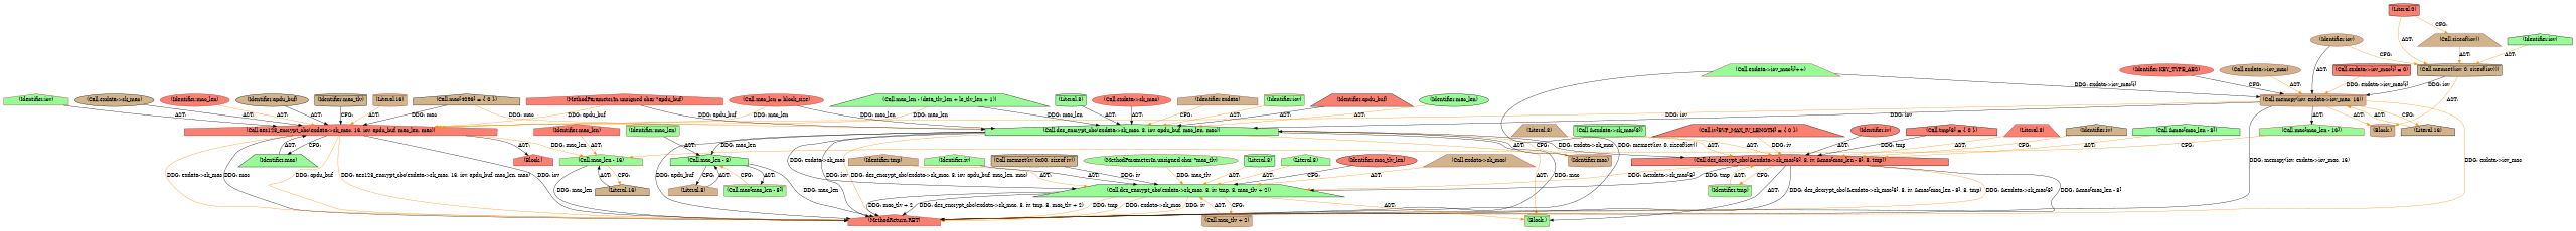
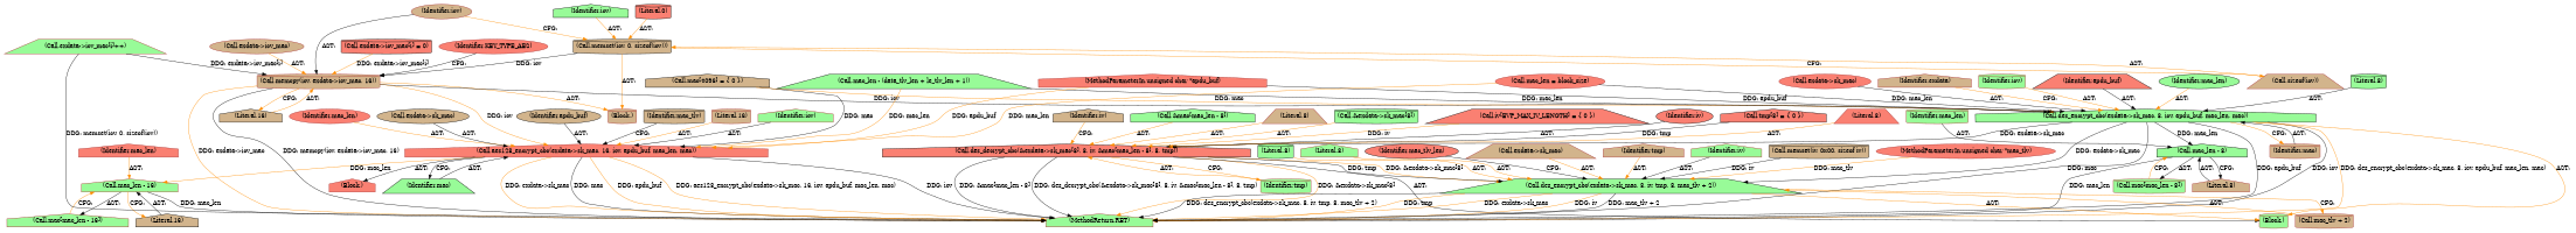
  digraph {
    node [color=brown fillcolor=tan shape=house style=filled]
    edge [color=darkorange]
    n1 [color=black label="(Call,memset(icv, 0, sizeof(icv)))" shape=cylinder]
    n2 [label="(Call,memcpy(icv, exdata->icv_mac, 16))" shape=cylinder]
    n3 [label="(Block,)" shape=cylinder]
    n4 [label="(Call,sizeof(icv))" shape=trapezium]
-   n5 [fillcolor=salmon label="(MethodReturn,RET)"]
+   n5 [fillcolor=palegreen label="(MethodReturn,RET)"]
    n6 [fillcolor=salmon label="(Call,aes128_encrypt_cbc(exdata->sk_mac, 16, icv, apdu_buf, mac_len, mac))"]
    n7 [color=black fillcolor=palegreen label="(Call,des_encrypt_cbc(exdata->sk_mac, 8, icv, apdu_buf, mac_len, mac))"]
    n8 [color=black label="(Literal,16)"]
    n9 [fillcolor=palegreen label="(Call,mac_len - 16)"]
    n10 [fillcolor=salmon label="(Block,)"]
    n11 [color=black fillcolor=palegreen label="(Identifier,mac)" shape=trapezium]
    n12 [color=black fillcolor=salmon label="(Call,des_decrypt_cbc(&exdata->sk_mac[8], 8, iv, &mac[mac_len - 8], 8, tmp))"]
    n13 [color=black fillcolor=palegreen label="(Call,des_encrypt_cbc(exdata->sk_mac, 8, iv, tmp, 8, mac_tlv + 2))" shape=trapezium]
    n14 [color=black fillcolor=palegreen label="(Call,mac_len - 8)"]
    n15 [label="(Identifier,mac)" shape=cylinder]
    n16 [fillcolor=palegreen label="(Block,)" shape=cylinder]
    n17 [fillcolor=palegreen label="(Call,mac[mac_len - 16])"]
    n18 [color=black label="(Literal,16)"]
    n19 [fillcolor=palegreen label="(Identifier,tmp)" shape=cylinder]
    n20 [label="(Call,mac_tlv + 2)" shape=cylinder]
    n21 [fillcolor=palegreen label="(Call,mac[mac_len - 8])" shape=cylinder]
    n22 [label="(Literal,8)"]
    n23 [fillcolor=salmon label="(Identifier,mac_len)" shape=ellipse]
    n24 [color=black label="(Call,exdata->sk_mac)" shape=ellipse]
    n25 [fillcolor=salmon label="(Call,exdata->sk_mac)" shape=ellipse]
    n26 [label="(Literal,8)" shape=trapezium]
    n27 [color=black fillcolor=palegreen label="(Call,&exdata->sk_mac[8])" shape=cylinder]
    n28 [label="(Identifier,exdata)"]
    n29 [color=black label="(Call,mac[4096] = { 0 })"]
    n30 [color=black fillcolor=salmon label="(Call,exdata->icv_mac[i] = 0)" shape=cylinder]
    n31 [fillcolor=palegreen label="(Identifier,icv)" shape=cylinder]
    n32 [color=black fillcolor=palegreen label="(Call,mac_len - (data_tlv_len + le_tlv_len + 1))" shape=trapezium]
    n33 [color=black label="(Call,memset(iv, 0x00, sizeof iv))" shape=cylinder]
    n34 [color=black label="(Identifier,apdu_buf)" shape=ellipse]
    n35 [color=black fillcolor=salmon label="(Call,iv[EVP_MAX_IV_LENGTH] = { 0 })" shape=trapezium]
    n36 [fillcolor=salmon label="(Identifier,mac_len)"]
    n37 [color=black fillcolor=salmon label="(Identifier,iv)" shape=ellipse]
    n38 [fillcolor=salmon label="(Call,mac_len = block_size)" shape=ellipse]
-   n39 [fillcolor=palegreen label="(MethodParameterIn,unsigned char *mac_tlv)" shape=ellipse]
+   n39 [fillcolor=salmon label="(MethodParameterIn,unsigned char *mac_tlv)" shape=ellipse]
    n40 [color=black label="(Identifier,mac_tlv)" shape=cylinder]
    n41 [color=black fillcolor=salmon label="(Identifier,apdu_buf)" shape=trapezium]
    n42 [color=black fillcolor=salmon label="(Literal,0)" shape=cylinder]
    n43 [color=black fillcolor=palegreen label="(Literal,8)" shape=cylinder]
    n44 [fillcolor=palegreen label="(Literal,8)"]
    n45 [fillcolor=palegreen label="(Call,exdata->icv_mac[i]++)" shape=trapezium]
    n46 [color=black fillcolor=salmon label="(Call,tmp[8] = { 0 })"]
    n47 [fillcolor=salmon label="(Literal,8)" shape=trapezium]
    n48 [label="(Literal,16)" shape=cylinder]
    n49 [fillcolor=salmon label="(Identifier,KEY_TYPE_AES)" shape=ellipse]
    n50 [label="(Call,exdata->icv_mac)" shape=ellipse]
    n51 [color=black fillcolor=salmon label="(Identifier,mac_tlv_len)" shape=ellipse]
    n52 [label="(Call,exdata->sk_mac)" shape=trapezium]
    n53 [label="(Identifier,icv)" shape=ellipse]
    n54 [color=black fillcolor=palegreen label="(Identifier,icv)"]
    n55 [fillcolor=palegreen label="(Identifier,icv)"]
    n56 [label="(Identifier,tmp)"]
    n57 [color=black fillcolor=palegreen label="(Identifier,mac_len)" shape=ellipse]
    n58 [color=black label="(Identifier,iv)"]
    n59 [fillcolor=salmon label="(MethodParameterIn,unsigned char *apdu_buf)"]
    n60 [fillcolor=palegreen label="(Identifier,mac_len)" shape=cylinder]
    n61 [color=black fillcolor=palegreen label="(Literal,8)" shape=cylinder]
    n62 [fillcolor=palegreen label="(Identifier,iv)"]
    n63 [color=black fillcolor=palegreen label="(Call,&mac[mac_len - 8])"]
    n1 -> n2 [color=black label="DDG: icv"]
    n1 -> n3 [label="AST: "]
-   n42 -> n4 [label="CFG: "]
+   n1 -> n4 [label="CFG: "]
    n2 -> n3 [label="AST: "]
    n2 -> n5 [label="DDG: exdata->icv_mac"]
    n2 -> n5 [color=black label="DDG: memcpy(icv, exdata->icv_mac, 16)"]
    n2 -> n6 [label="DDG: icv"]
    n2 -> n7 [color=black label="DDG: icv"]
    n2 -> n8 [label="CFG: "]
    n4 -> n1 [label="AST: "]
    n6 -> n5 [color=black label="DDG: mac"]
    n6 -> n5 [label="DDG: apdu_buf"]
    n6 -> n5 [label="DDG: aes128_encrypt_cbc(exdata->sk_mac, 16, icv, apdu_buf, mac_len, mac)"]
    n6 -> n5 [color=black label="DDG: icv"]
    n6 -> n5 [label="DDG: exdata->sk_mac"]
    n6 -> n9 [label="DDG: mac_len"]
    n6 -> n10 [color=black label="AST: "]
    n6 -> n11 [color=black label="CFG: "]
    n7 -> n5 [color=black label="DDG: apdu_buf"]
    n7 -> n5 [color=black label="DDG: icv"]
    n7 -> n5 [label="DDG: des_encrypt_cbc(exdata->sk_mac, 8, icv, apdu_buf, mac_len, mac)"]
    n7 -> n5 [color=black label="DDG: mac"]
    n7 -> n12 [color=black label="DDG: exdata->sk_mac"]
    n7 -> n13 [color=black label="DDG: exdata->sk_mac"]
    n7 -> n14 [color=black label="DDG: mac_len"]
    n7 -> n15 [label="CFG: "]
    n7 -> n16 [label="AST: "]
    n8 -> n2 [label="AST: "]
    n9 -> n5 [color=black label="DDG: mac_len"]
-   n2 -> n17 [color=black label="AST: "]
+   n9 -> n17 [color=black label="AST: "]
    n9 -> n18 [label="CFG: "]
    n11 -> n6 [color=black label="AST: "]
    n12 -> n5 [color=black label="DDG: des_decrypt_cbc(&exdata->sk_mac[8], 8, iv, &mac[mac_len - 8], 8, tmp)"]
    n12 -> n5 [label="DDG: &exdata->sk_mac[8]"]
    n12 -> n5 [color=black label="DDG: &mac[mac_len - 8]"]
    n12 -> n13 [label="DDG: &exdata->sk_mac[8]"]
    n12 -> n13 [color=black label="DDG: tmp"]
    n12 -> n16 [color=black label="AST: "]
    n12 -> n19 [label="CFG: "]
    n13 -> n5 [label="DDG: tmp"]
    n13 -> n5 [label="DDG: exdata->sk_mac"]
    n13 -> n5 [label="DDG: iv"]
    n13 -> n5 [color=black label="DDG: mac_tlv + 2"]
    n13 -> n5 [color=black label="DDG: des_encrypt_cbc(exdata->sk_mac, 8, iv, tmp, 8, mac_tlv + 2)"]
    n13 -> n16 [label="AST: "]
    n13 -> n20 [label="CFG: "]
    n14 -> n5 [color=black label="DDG: mac_len"]
    n14 -> n21 [color=black label="AST: "]
    n14 -> n22 [color=black label="CFG: "]
    n15 -> n7 [color=black label="AST: "]
    n17 -> n9 [label="CFG: "]
    n18 -> n9 [color=black label="AST: "]
    n19 -> n12 [label="AST: "]
    n20 -> n13 [label="AST: "]
    n21 -> n14 [label="CFG: "]
    n22 -> n14 [color=black label="AST: "]
    n23 -> n6 [label="AST: "]
    n24 -> n6 [color=black label="AST: "]
    n25 -> n7 [color=black label="AST: "]
    n26 -> n12 [label="AST: "]
    n27 -> n12 [label="AST: "]
    n28 -> n7 [label="CFG: "]
    n29 -> n6 [color=black label="DDG: mac"]
    n29 -> n7 [label="DDG: mac"]
    n30 -> n2 [label="DDG: exdata->icv_mac[i]"]
    n31 -> n7 [label="AST: "]
    n32 -> n6 [label="DDG: mac_len"]
    n32 -> n7 [color=black label="DDG: mac_len"]
    n33 -> n13 [color=black label="DDG: iv"]
    n34 -> n6 [color=black label="AST: "]
    n35 -> n12 [label="DDG: iv"]
    n36 -> n9 [label="AST: "]
    n37 -> n12 [color=black label="AST: "]
    n38 -> n6 [label="DDG: mac_len"]
    n38 -> n7 [color=black label="DDG: mac_len"]
    n39 -> n13 [label="DDG: mac_tlv"]
    n40 -> n6 [color=black label="CFG: "]
    n41 -> n7 [color=black label="AST: "]
    n42 -> n1 [label="AST: "]
    n43 -> n13 [label="AST: "]
    n44 -> n13 [label="AST: "]
    n45 -> n2 [color=black label="DDG: exdata->icv_mac[i]"]
    n45 -> n5 [color=black label="DDG: memset(icv, 0, sizeof(icv))"]
    n46 -> n12 [color=black label="DDG: tmp"]
    n47 -> n12 [label="AST: "]
    n48 -> n6 [label="AST: "]
    n49 -> n2 [color=black label="CFG: "]
    n50 -> n2 [label="AST: "]
    n51 -> n13 [color=black label="CFG: "]
    n52 -> n13 [label="AST: "]
    n53 -> n1 [label="CFG: "]
    n53 -> n2 [color=black label="AST: "]
    n54 -> n1 [label="AST: "]
    n55 -> n6 [color=black label="AST: "]
    n56 -> n13 [label="AST: "]
    n57 -> n7 [label="AST: "]
    n58 -> n12 [label="CFG: "]
    n59 -> n6 [label="DDG: apdu_buf"]
    n59 -> n7 [color=black label="DDG: apdu_buf"]
    n60 -> n14 [color=black label="AST: "]
    n61 -> n7 [color=black label="AST: "]
    n62 -> n13 [color=black label="AST: "]
    n63 -> n12 [label="AST: "]
  }
